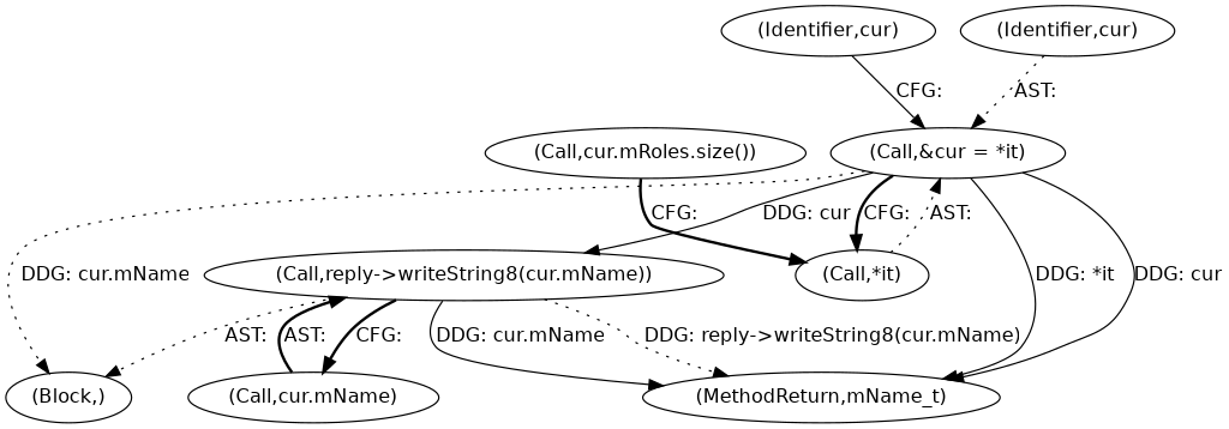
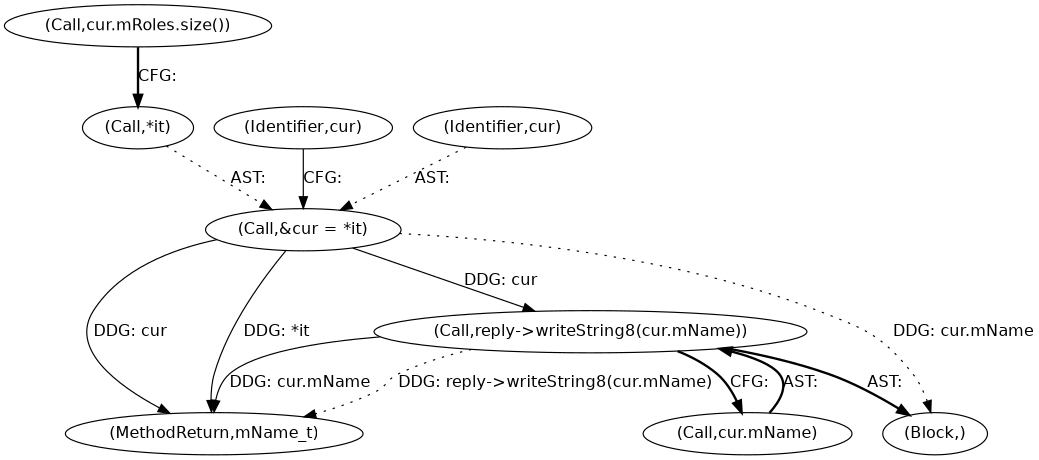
  digraph {
    fontname="DejaVu Sans"
    node [fontname="DejaVu Sans"]
    edge [fontname="DejaVu Sans" style=bold]
    n1 [label="(Call,reply->writeString8(cur.mName))"]
    n2 [label="(Call,cur.mName)"]
    n3 [label="(Block,)"]
    n4 [label="(MethodReturn,mName_t)"]
    n5 [label="(Call,&cur = *it)"]
    n6 [label="(Call,*it)"]
    n7 [label="(Identifier,cur)"]
    n8 [label="(Call,cur.mRoles.size())"]
    n9 [label="(Identifier,cur)"]
    n1 -> n2 [label="CFG: "]
-   n1 -> n3 [label="AST: " style=dotted]
+   n1 -> n3 [label="AST: "]
    n1 -> n4 [label="DDG: reply->writeString8(cur.mName)" style=dotted]
    n1 -> n4 [label="DDG: cur.mName" style=solid]
    n2 -> n1 [label="AST: "]
    n5 -> n1 [label="DDG: cur" style=solid]
    n5 -> n3 [label="DDG: cur.mName" style=dotted]
    n5 -> n4 [label="DDG: cur" style=solid]
    n5 -> n4 [label="DDG: *it" style=solid]
-   n5 -> n6 [label="CFG: "]
    n6 -> n5 [label="AST: " style=dotted]
    n7 -> n5 [label="CFG: " style=solid]
    n8 -> n6 [label="CFG: "]
    n9 -> n5 [label="AST: " style=dotted]
  }
